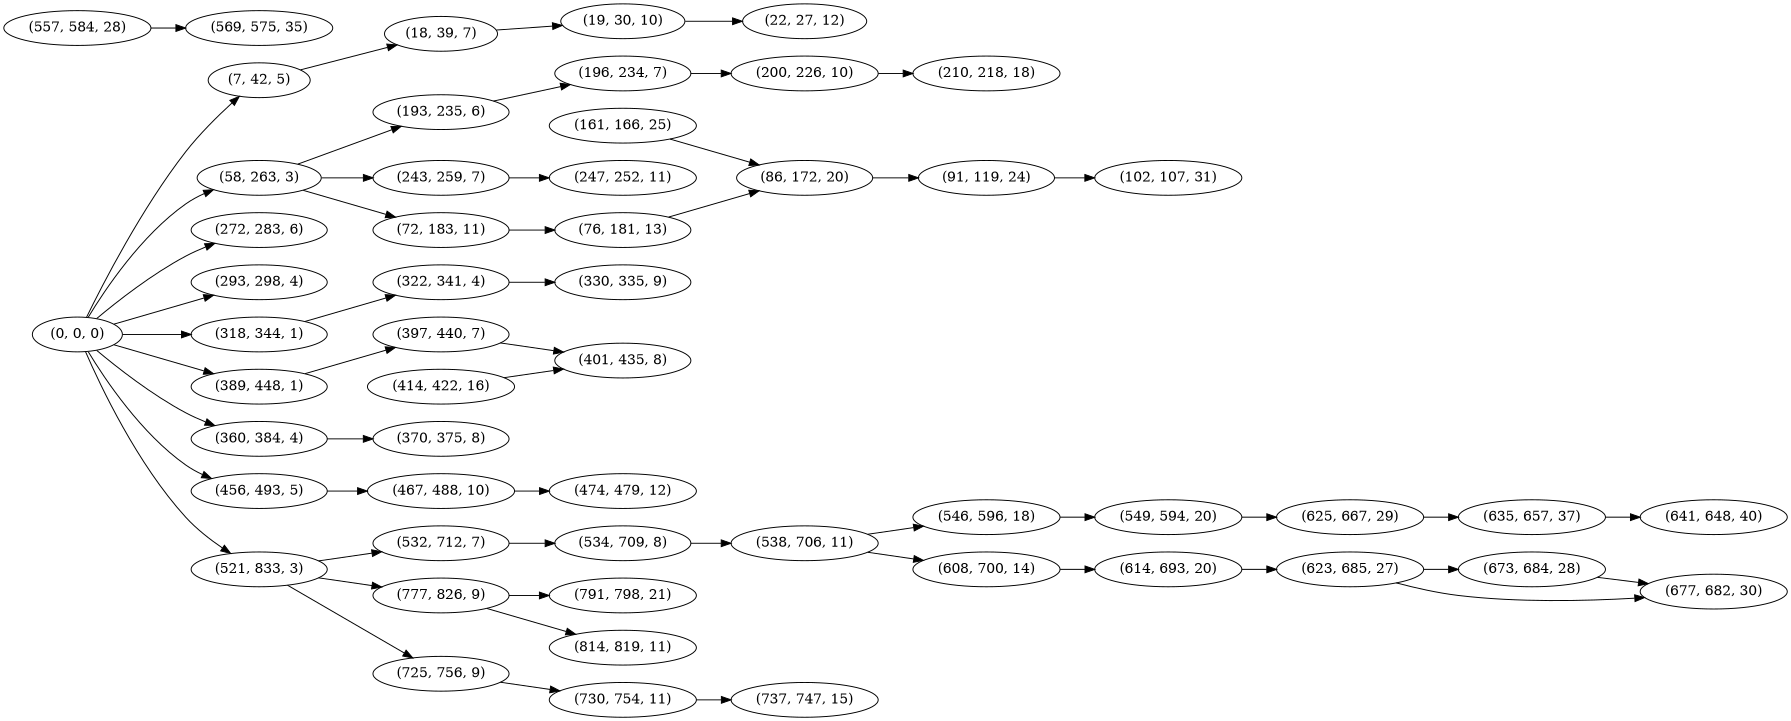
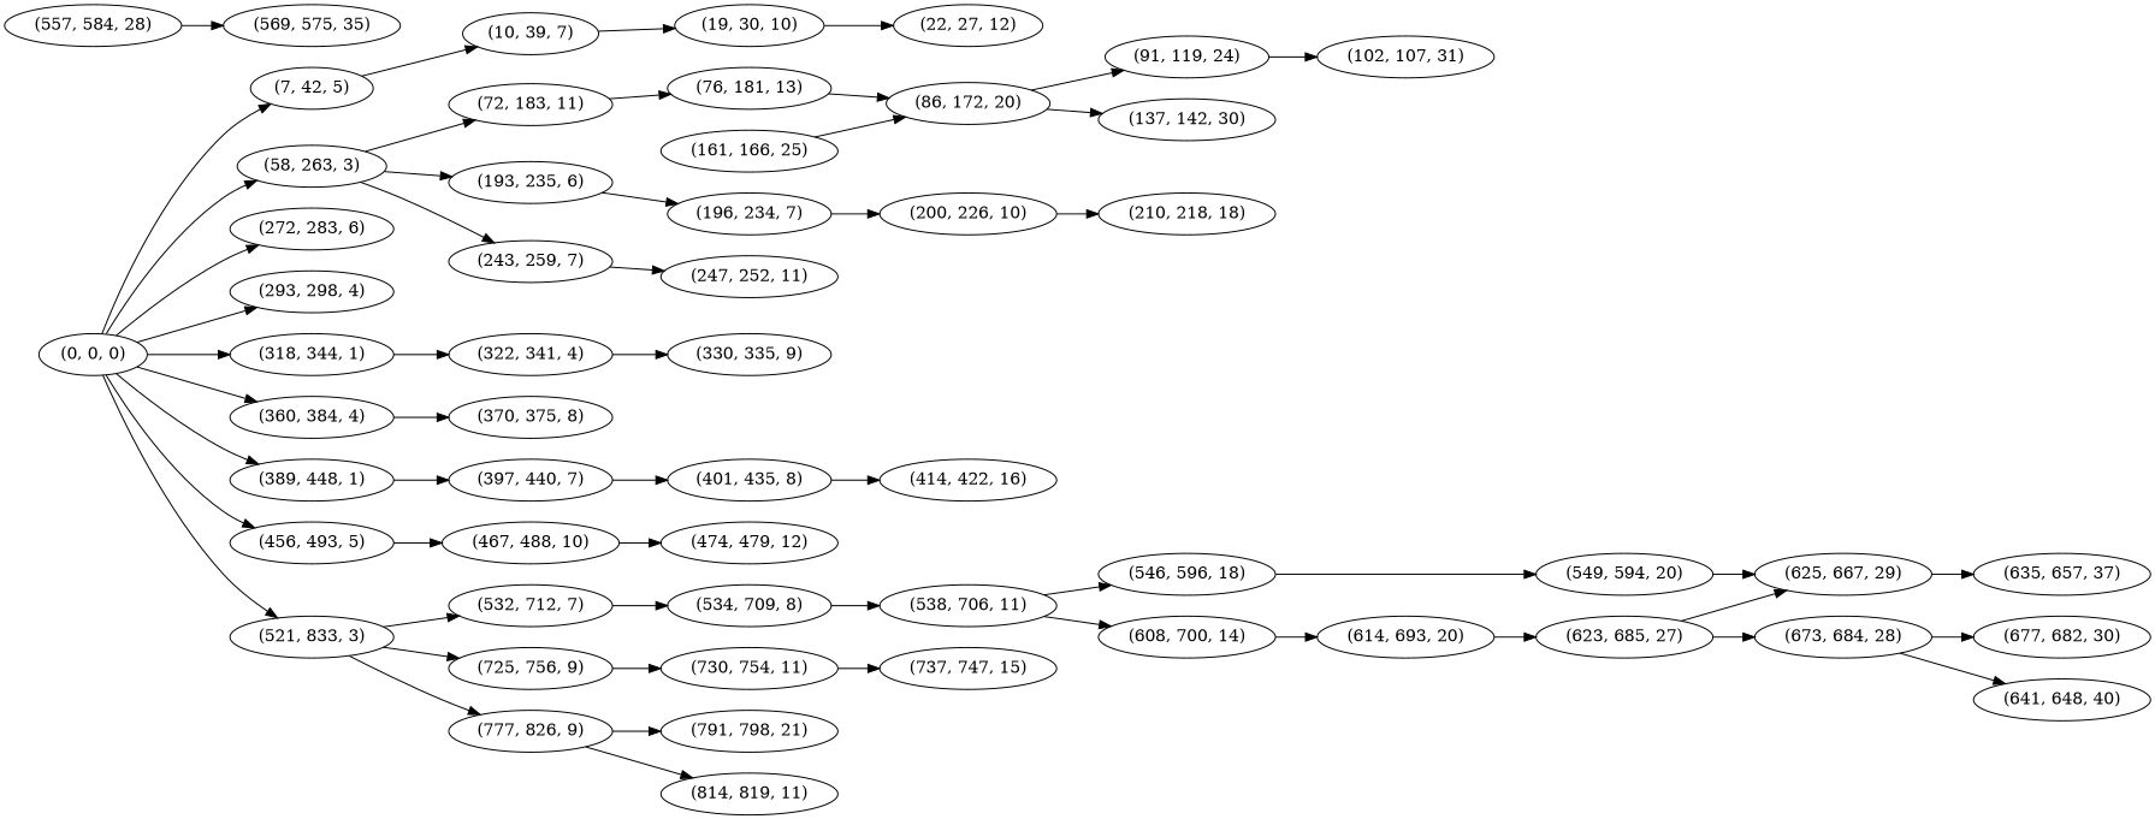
  digraph {
    rankdir=LR
    "(0, 0, 0)"
    "(7, 42, 5)"
    "(58, 263, 3)"
    "(272, 283, 6)"
    "(293, 298, 4)"
    "(318, 344, 1)"
    "(360, 384, 4)"
    "(389, 448, 1)"
    "(456, 493, 5)"
    "(521, 833, 3)"
-   "(10, 39, 7)" [label="(18, 39, 7)"]
+   "(10, 39, 7)"
    "(72, 183, 11)"
    "(193, 235, 6)"
    "(243, 259, 7)"
    "(322, 341, 4)"
    "(370, 375, 8)"
    "(397, 440, 7)"
    "(467, 488, 10)"
    "(532, 712, 7)"
    "(725, 756, 9)"
    "(777, 826, 9)"
    "(19, 30, 10)"
    "(22, 27, 12)"
    "(76, 181, 13)"
    "(196, 234, 7)"
    "(247, 252, 11)"
    "(86, 172, 20)"
    "(91, 119, 24)"
+   "(137, 142, 30)"
    "(102, 107, 31)"
    "(161, 166, 25)"
    "(200, 226, 10)"
    "(210, 218, 18)"
    "(330, 335, 9)"
    "(401, 435, 8)"
    "(414, 422, 16)"
    "(474, 479, 12)"
    "(534, 709, 8)"
    "(730, 754, 11)"
    "(791, 798, 21)"
    "(814, 819, 11)"
    "(538, 706, 11)"
    "(546, 596, 18)"
    "(608, 700, 14)"
    "(549, 594, 20)"
    "(614, 693, 20)"
    "(625, 667, 29)"
    "(557, 584, 28)"
    "(569, 575, 35)"
    "(623, 685, 27)"
    "(673, 684, 28)"
    "(635, 657, 37)"
    "(677, 682, 30)"
    "(641, 648, 40)"
    "(737, 747, 15)"
    "(0, 0, 0)" -> "(7, 42, 5)"
    "(0, 0, 0)" -> "(58, 263, 3)"
    "(0, 0, 0)" -> "(272, 283, 6)"
    "(0, 0, 0)" -> "(293, 298, 4)"
    "(0, 0, 0)" -> "(318, 344, 1)"
    "(0, 0, 0)" -> "(360, 384, 4)"
    "(0, 0, 0)" -> "(389, 448, 1)"
    "(0, 0, 0)" -> "(456, 493, 5)"
    "(0, 0, 0)" -> "(521, 833, 3)"
    "(7, 42, 5)" -> "(10, 39, 7)"
    "(58, 263, 3)" -> "(72, 183, 11)"
    "(58, 263, 3)" -> "(193, 235, 6)"
    "(58, 263, 3)" -> "(243, 259, 7)"
    "(318, 344, 1)" -> "(322, 341, 4)"
    "(360, 384, 4)" -> "(370, 375, 8)"
    "(389, 448, 1)" -> "(397, 440, 7)"
    "(456, 493, 5)" -> "(467, 488, 10)"
    "(521, 833, 3)" -> "(532, 712, 7)"
    "(521, 833, 3)" -> "(725, 756, 9)"
    "(521, 833, 3)" -> "(777, 826, 9)"
    "(10, 39, 7)" -> "(19, 30, 10)"
    "(72, 183, 11)" -> "(76, 181, 13)"
    "(193, 235, 6)" -> "(196, 234, 7)"
    "(243, 259, 7)" -> "(247, 252, 11)"
    "(322, 341, 4)" -> "(330, 335, 9)"
    "(397, 440, 7)" -> "(401, 435, 8)"
    "(467, 488, 10)" -> "(474, 479, 12)"
    "(532, 712, 7)" -> "(534, 709, 8)"
    "(725, 756, 9)" -> "(730, 754, 11)"
    "(777, 826, 9)" -> "(791, 798, 21)"
    "(777, 826, 9)" -> "(814, 819, 11)"
    "(19, 30, 10)" -> "(22, 27, 12)"
    "(76, 181, 13)" -> "(86, 172, 20)"
    "(196, 234, 7)" -> "(200, 226, 10)"
    "(86, 172, 20)" -> "(91, 119, 24)"
+   "(86, 172, 20)" -> "(137, 142, 30)"
    "(91, 119, 24)" -> "(102, 107, 31)"
    "(161, 166, 25)" -> "(86, 172, 20)"
    "(200, 226, 10)" -> "(210, 218, 18)"
-   "(414, 422, 16)" -> "(401, 435, 8)"
+   "(401, 435, 8)" -> "(414, 422, 16)"
    "(534, 709, 8)" -> "(538, 706, 11)"
    "(730, 754, 11)" -> "(737, 747, 15)"
    "(538, 706, 11)" -> "(546, 596, 18)"
    "(538, 706, 11)" -> "(608, 700, 14)"
    "(546, 596, 18)" -> "(549, 594, 20)"
    "(608, 700, 14)" -> "(614, 693, 20)"
    "(549, 594, 20)" -> "(625, 667, 29)"
    "(614, 693, 20)" -> "(623, 685, 27)"
    "(625, 667, 29)" -> "(635, 657, 37)"
    "(557, 584, 28)" -> "(569, 575, 35)"
-   "(623, 685, 27)" -> "(677, 682, 30)"
+   "(623, 685, 27)" -> "(625, 667, 29)"
    "(623, 685, 27)" -> "(673, 684, 28)"
    "(673, 684, 28)" -> "(677, 682, 30)"
-   "(635, 657, 37)" -> "(641, 648, 40)"
+   "(673, 684, 28)" -> "(641, 648, 40)"
  }
